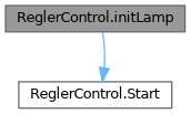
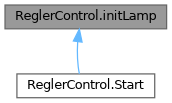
  digraph {
    rankdir=TB
    node [fontname=Helvetica fontsize=10 shape=box style=filled]
    n1 [color=gray40 fillcolor=grey60 fontcolor=black height=0.2 label="ReglerControl.initLamp" width=0.4]
    n2 [color=grey40 fillcolor=white height=0.2 label="ReglerControl.Start" width=0.4]
-   n2 -> n1 [color=steelblue1 dir=back fontname=Helvetica fontsize=10 labelfontname=Helvetica labelfontsize=10 style=solid]
+   n1 -> n2 [color=steelblue1 dir=back fontname=Helvetica fontsize=10 labelfontname=Helvetica labelfontsize=10 style=solid]
  }
